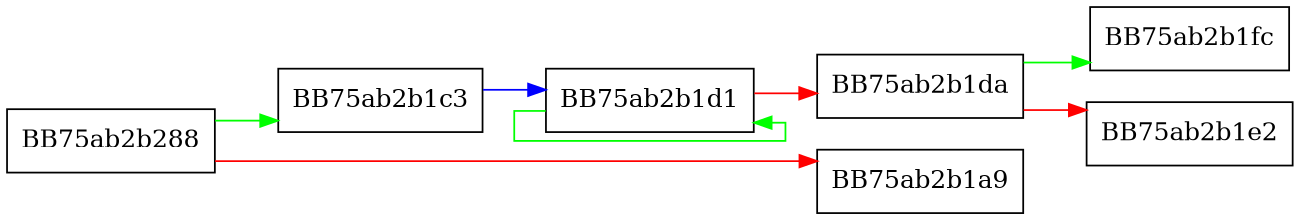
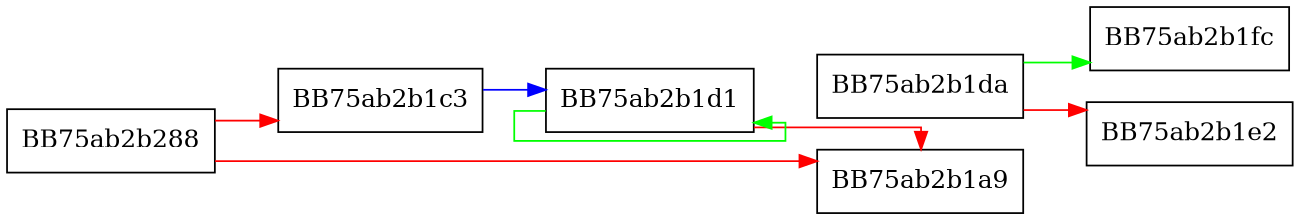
  digraph {
    fontname="DejaVu Serif"
    rankdir=LR
    splines=ortho
    node [fontname="DejaVu Serif" shape=box]
    edge [color=green fontname="DejaVu Serif"]
    n1 [label=BB75ab2b288]
    BB75ab2b1c3
    BB75ab2b1a9
    BB75ab2b1d1
    BB75ab2b1da
    BB75ab2b1fc
    BB75ab2b1e2
-   n1 -> BB75ab2b1c3
+   n1 -> BB75ab2b1c3 [color=red]
    n1 -> BB75ab2b1a9 [color=red]
    BB75ab2b1c3 -> BB75ab2b1d1 [color=blue]
    BB75ab2b1d1 -> BB75ab2b1d1
-   BB75ab2b1d1 -> BB75ab2b1da [color=red]
+   BB75ab2b1d1 -> BB75ab2b1a9 [color=red]
    BB75ab2b1da -> BB75ab2b1fc
    BB75ab2b1da -> BB75ab2b1e2 [color=red]
  }
